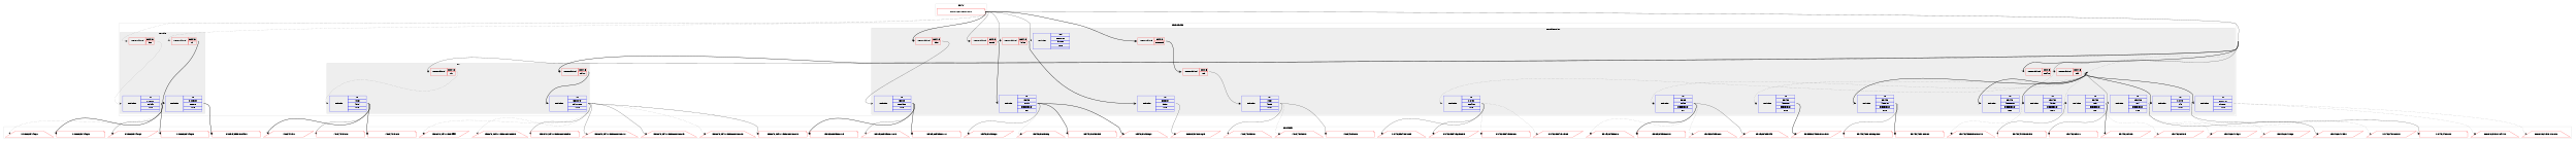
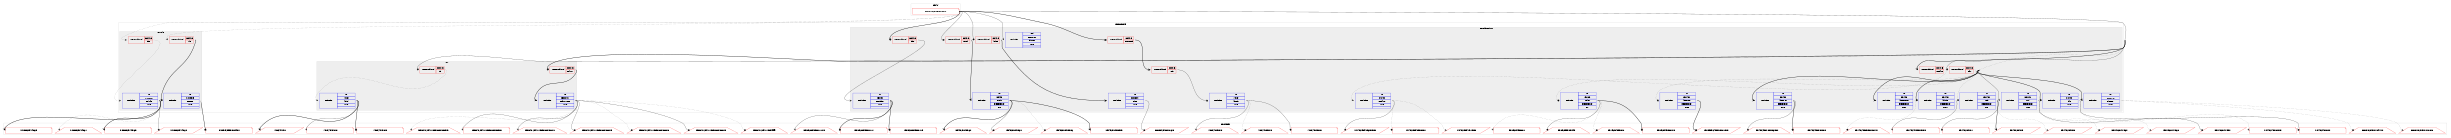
  digraph {
    compound=true
    concentrate=true
    fontname=Helvetica
    fontsize=10
    newrank=true
    rankdir=TB
    ranksep=1.5
    node [color=red fontname=Helvetica fontsize=10 shape=none]
    edge [arrowhead=box headport=w style=solid tailport=e weight=100]
    n1 [label="app-crypt/gnupg-2.1.20-r1" shape=note width=4]
    n2 [color=blue label=<<TABLE BORDER="0" CELLBORDER="1" CELLSPACING="0" CELLPADDING="4" WIDTH="220"><TR><TD ROWSPAN="6" CELLPADDING="30">pack_dep</TD></TR><TR><TD WIDTH="110">no</TD></TR><TR><TD>sys-apps</TD></TR><TR><TD>texinfo</TD></TR><TR><TD>none</TD></TR><TR><TD></TD></TR></TABLE>>]
    n3 [label=<<TABLE BORDER="0" CELLBORDER="1" CELLSPACING="0" CELLPADDING="4"><TR><TD ROWSPAN="3" CELLPADDING="10">use_conditional</TD></TR><TR><TD>positive</TD></TR><TR><TD>doc</TD></TR></TABLE>>]
    n4 [color=blue label=<<TABLE BORDER="0" CELLBORDER="1" CELLSPACING="0" CELLPADDING="4" WIDTH="220"><TR><TD ROWSPAN="6" CELLPADDING="30">pack_dep</TD></TR><TR><TD WIDTH="110">no</TD></TR><TR><TD>sys-devel</TD></TR><TR><TD>gettext</TD></TR><TR><TD>none</TD></TR><TR><TD></TD></TR></TABLE>>]
    n5 [label=<<TABLE BORDER="0" CELLBORDER="1" CELLSPACING="0" CELLPADDING="4"><TR><TD ROWSPAN="3" CELLPADDING="10">use_conditional</TD></TR><TR><TD>positive</TD></TR><TR><TD>nls</TD></TR></TABLE>>]
    n6 [color=blue label=<<TABLE BORDER="0" CELLBORDER="1" CELLSPACING="0" CELLPADDING="4" WIDTH="220"><TR><TD ROWSPAN="6" CELLPADDING="30">pack_dep</TD></TR><TR><TD WIDTH="110">no</TD></TR><TR><TD>app-arch</TD></TR><TR><TD>bzip2</TD></TR><TR><TD>none</TD></TR><TR><TD></TD></TR></TABLE>>]
    n7 [label=<<TABLE BORDER="0" CELLBORDER="1" CELLSPACING="0" CELLPADDING="4"><TR><TD ROWSPAN="3" CELLPADDING="10">use_conditional</TD></TR><TR><TD>positive</TD></TR><TR><TD>bzip2</TD></TR></TABLE>>]
    n8 [color=blue label=<<TABLE BORDER="0" CELLBORDER="1" CELLSPACING="0" CELLPADDING="4" WIDTH="220"><TR><TD ROWSPAN="6" CELLPADDING="30">pack_dep</TD></TR><TR><TD WIDTH="110">no</TD></TR><TR><TD>net-libs</TD></TR><TR><TD>gnutls</TD></TR><TR><TD>greaterequal</TD></TR><TR><TD>3.0</TD></TR></TABLE>>]
    n9 [label=<<TABLE BORDER="0" CELLBORDER="1" CELLSPACING="0" CELLPADDING="4"><TR><TD ROWSPAN="3" CELLPADDING="10">use_conditional</TD></TR><TR><TD>positive</TD></TR><TR><TD>gnutls</TD></TR></TABLE>>]
    n10 [color=blue label=<<TABLE BORDER="0" CELLBORDER="1" CELLSPACING="0" CELLPADDING="4" WIDTH="220"><TR><TD ROWSPAN="6" CELLPADDING="30">pack_dep</TD></TR><TR><TD WIDTH="110">no</TD></TR><TR><TD>net-nds</TD></TR><TR><TD>openldap</TD></TR><TR><TD>none</TD></TR><TR><TD></TD></TR></TABLE>>]
    n11 [label=<<TABLE BORDER="0" CELLBORDER="1" CELLSPACING="0" CELLPADDING="4"><TR><TD ROWSPAN="3" CELLPADDING="10">use_conditional</TD></TR><TR><TD>positive</TD></TR><TR><TD>ldap</TD></TR></TABLE>>]
    n12 [color=blue label=<<TABLE BORDER="0" CELLBORDER="1" CELLSPACING="0" CELLPADDING="4" WIDTH="220"><TR><TD ROWSPAN="6" CELLPADDING="30">pack_dep</TD></TR><TR><TD WIDTH="110">no</TD></TR><TR><TD>sys-libs</TD></TR><TR><TD>readline</TD></TR><TR><TD>none</TD></TR><TR><TD></TD></TR></TABLE>>]
    n13 [label=<<TABLE BORDER="0" CELLBORDER="1" CELLSPACING="0" CELLPADDING="4"><TR><TD ROWSPAN="3" CELLPADDING="10">use_conditional</TD></TR><TR><TD>positive</TD></TR><TR><TD>readline</TD></TR></TABLE>>]
    n14 [color=blue label=<<TABLE BORDER="0" CELLBORDER="1" CELLSPACING="0" CELLPADDING="4" WIDTH="220"><TR><TD ROWSPAN="6" CELLPADDING="30">pack_dep</TD></TR><TR><TD WIDTH="110">no</TD></TR><TR><TD>virtual</TD></TR><TR><TD>libusb</TD></TR><TR><TD>none</TD></TR><TR><TD></TD></TR></TABLE>>]
    n15 [label=<<TABLE BORDER="0" CELLBORDER="1" CELLSPACING="0" CELLPADDING="4"><TR><TD ROWSPAN="3" CELLPADDING="10">use_conditional</TD></TR><TR><TD>positive</TD></TR><TR><TD>usb</TD></TR></TABLE>>]
    n16 [label=<<TABLE BORDER="0" CELLBORDER="1" CELLSPACING="0" CELLPADDING="4"><TR><TD ROWSPAN="3" CELLPADDING="10">use_conditional</TD></TR><TR><TD>positive</TD></TR><TR><TD>smartcard</TD></TR></TABLE>>]
    n17 [color=blue label=<<TABLE BORDER="0" CELLBORDER="1" CELLSPACING="0" CELLPADDING="4" WIDTH="220"><TR><TD ROWSPAN="6" CELLPADDING="30">pack_dep</TD></TR><TR><TD WIDTH="110">no</TD></TR><TR><TD>dev-db</TD></TR><TR><TD>sqlite</TD></TR><TR><TD>greaterequal</TD></TR><TR><TD>3.7</TD></TR></TABLE>>]
    n18 [label=<<TABLE BORDER="0" CELLBORDER="1" CELLSPACING="0" CELLPADDING="4"><TR><TD ROWSPAN="3" CELLPADDING="10">use_conditional</TD></TR><TR><TD>positive</TD></TR><TR><TD>tofu</TD></TR></TABLE>>]
    n19 [color=blue label=<<TABLE BORDER="0" CELLBORDER="1" CELLSPACING="0" CELLPADDING="4" WIDTH="220"><TR><TD ROWSPAN="6" CELLPADDING="30">pack_dep</TD></TR><TR><TD WIDTH="110">no</TD></TR><TR><TD>app-crypt</TD></TR><TR><TD>pinentry</TD></TR><TR><TD>none</TD></TR><TR><TD></TD></TR></TABLE>>]
    n20 [color=blue label=<<TABLE BORDER="0" CELLBORDER="1" CELLSPACING="0" CELLPADDING="4" WIDTH="220"><TR><TD ROWSPAN="6" CELLPADDING="30">pack_dep</TD></TR><TR><TD WIDTH="110">no</TD></TR><TR><TD>dev-libs</TD></TR><TR><TD>libassuan</TD></TR><TR><TD>greaterequal</TD></TR><TR><TD>2.4.3</TD></TR></TABLE>>]
    n21 [color=blue label=<<TABLE BORDER="0" CELLBORDER="1" CELLSPACING="0" CELLPADDING="4" WIDTH="220"><TR><TD ROWSPAN="6" CELLPADDING="30">pack_dep</TD></TR><TR><TD WIDTH="110">no</TD></TR><TR><TD>dev-libs</TD></TR><TR><TD>libgcrypt</TD></TR><TR><TD>greaterequal</TD></TR><TR><TD>1.7.3</TD></TR></TABLE>>]
    n22 [color=blue label=<<TABLE BORDER="0" CELLBORDER="1" CELLSPACING="0" CELLPADDING="4" WIDTH="220"><TR><TD ROWSPAN="6" CELLPADDING="30">pack_dep</TD></TR><TR><TD WIDTH="110">no</TD></TR><TR><TD>dev-libs</TD></TR><TR><TD>libgpg-error</TD></TR><TR><TD>greaterequal</TD></TR><TR><TD>1.24</TD></TR></TABLE>>]
    n23 [color=blue label=<<TABLE BORDER="0" CELLBORDER="1" CELLSPACING="0" CELLPADDING="4" WIDTH="220"><TR><TD ROWSPAN="6" CELLPADDING="30">pack_dep</TD></TR><TR><TD WIDTH="110">no</TD></TR><TR><TD>dev-libs</TD></TR><TR><TD>libksba</TD></TR><TR><TD>greaterequal</TD></TR><TR><TD>1.3.4</TD></TR></TABLE>>]
    n24 [color=blue label=<<TABLE BORDER="0" CELLBORDER="1" CELLSPACING="0" CELLPADDING="4" WIDTH="220"><TR><TD ROWSPAN="6" CELLPADDING="30">pack_dep</TD></TR><TR><TD WIDTH="110">no</TD></TR><TR><TD>dev-libs</TD></TR><TR><TD>npth</TD></TR><TR><TD>greaterequal</TD></TR><TR><TD>1.2</TD></TR></TABLE>>]
    n25 [color=blue label=<<TABLE BORDER="0" CELLBORDER="1" CELLSPACING="0" CELLPADDING="4" WIDTH="220"><TR><TD ROWSPAN="6" CELLPADDING="30">pack_dep</TD></TR><TR><TD WIDTH="110">no</TD></TR><TR><TD>net-misc</TD></TR><TR><TD>curl</TD></TR><TR><TD>greaterequal</TD></TR><TR><TD>7.10</TD></TR></TABLE>>]
    n26 [color=blue label=<<TABLE BORDER="0" CELLBORDER="1" CELLSPACING="0" CELLPADDING="4" WIDTH="220"><TR><TD ROWSPAN="6" CELLPADDING="30">pack_dep</TD></TR><TR><TD WIDTH="110">no</TD></TR><TR><TD>sys-libs</TD></TR><TR><TD>zlib</TD></TR><TR><TD>none</TD></TR><TR><TD></TD></TR></TABLE>>]
    n27 [color=blue label=<<TABLE BORDER="0" CELLBORDER="1" CELLSPACING="0" CELLPADDING="4" WIDTH="220"><TR><TD ROWSPAN="6" CELLPADDING="30">pack_dep</TD></TR><TR><TD WIDTH="110">weak</TD></TR><TR><TD>app-crypt</TD></TR><TR><TD>dirmngr</TD></TR><TR><TD>none</TD></TR><TR><TD></TD></TR></TABLE>>]
    n28 [color=blue label=<<TABLE BORDER="0" CELLBORDER="1" CELLSPACING="0" CELLPADDING="4" WIDTH="220"><TR><TD ROWSPAN="6" CELLPADDING="30">pack_dep</TD></TR><TR><TD WIDTH="110">no</TD></TR><TR><TD>virtual</TD></TR><TR><TD>libintl</TD></TR><TR><TD>none</TD></TR><TR><TD></TD></TR></TABLE>>]
    n29 [label=<<TABLE BORDER="0" CELLBORDER="1" CELLSPACING="0" CELLPADDING="4"><TR><TD ROWSPAN="3" CELLPADDING="10">use_conditional</TD></TR><TR><TD>positive</TD></TR><TR><TD>nls</TD></TR></TABLE>>]
    n30 [color=blue label=<<TABLE BORDER="0" CELLBORDER="1" CELLSPACING="0" CELLPADDING="4" WIDTH="220"><TR><TD ROWSPAN="6" CELLPADDING="30">pack_dep</TD></TR><TR><TD WIDTH="110">no</TD></TR><TR><TD>sec-policy</TD></TR><TR><TD>selinux-gpg</TD></TR><TR><TD>none</TD></TR><TR><TD></TD></TR></TABLE>>]
    n31 [label=<<TABLE BORDER="0" CELLBORDER="1" CELLSPACING="0" CELLPADDING="4"><TR><TD ROWSPAN="3" CELLPADDING="10">use_conditional</TD></TR><TR><TD>positive</TD></TR><TR><TD>selinux</TD></TR></TABLE>>]
    n32 [label="app-arch/bzip2-1.0.6-r8" shape=parallelogram width=4]
    n33 [label="sys-apps/texinfo-6.1" shape=parallelogram width=4]
    n34 [label="sys-apps/texinfo-6.3" shape=note width=4]
    n35 [label="sys-apps/texinfo-6.4" shape=trapezium width=4]
    n36 [label="sys-apps/texinfo-6.5" shape=note width=4]
    n37 [label="sys-devel/gettext-0.19.8.1" shape=note width=4]
    n38 [label="dev-libs/libksba-1.3.5-r1" shape=note width=4]
    n39 [label="net-libs/gnutls-3.5.13" shape=note width=4]
-   n40 [label="net-libs/error-3.5.16" shape=trapezium width=4]
+   n40 [label="net-libs/gnutls-3.5.16" shape=trapezium width=4]
    n41 [label="net-libs/gnutls-3.6.0" shape=parallelogram width=4]
    n42 [label="net-libs/gnutls-3.6.1" shape=trapezium width=4]
    n43 [label="net-nds/openldap-2.4.44" shape=note width=4]
    n44 [label="net-nds/openldap-2.4.44-r1" shape=trapezium width=4]
    n45 [label="net-nds/openldap-2.4.45" shape=note width=4]
    n46 [label="sys-libs/readline-4.3_p5" shape=parallelogram width=4]
    n47 [label="sys-libs/readline-5.2_p14" shape=note width=4]
    n48 [label="sys-libs/readline-6.3_p8-r3" shape=parallelogram width=4]
-   n49 [label="sys-libs/readline-7.0_p3" shape=trapezium width=4]
    n50 [label="virtual/libusb-0-r2" shape=note width=4]
    n51 [label="virtual/libusb-1-r1" shape=trapezium width=4]
    n52 [label="virtual/libusb-1-r2" shape=trapezium width=4]
-   n53 [label="dev-db/sqlite-3.19.3" shape=trapezium width=4]
-   n54 [label="dev-db/sqlite-3.20.0" shape=trapezium width=4]
+   n53 [label="dev-db/gettext-3.19.3" shape=trapezium width=4]
+   n54 [label="dev-db/sqlite-3.20.0" shape=note width=4]
    n55 [label="dev-db/sqlite-3.20.1-r1" shape=note width=4]
    n56 [label="dev-db/sqlite-3.21.0" shape=trapezium width=4]
    n57 [label="app-crypt/pinentry-0.9.7-r1" shape=trapezium width=4]
    n58 [label="app-crypt/pinentry-1.0.0-r2" shape=trapezium width=4]
    n59 [label="dev-gettext/libassuan-2.4.3-r1" shape=parallelogram width=4]
-   n60 [label="dev-libs/libgcrypt-1.5.6-r101" shape=note width=4]
+   n60 [label="dev-libs/libgcrypt-1.5.6-r101" shape=trapezium width=4]
    n61 [label="dev-libs/libgcrypt-1.8.1" shape=note width=4]
    n62 [label="dev-libs/libgpg-error-1.27-r1" shape=trapezium width=4]
    n63 [label="dev-libs/npth-1.3" shape=parallelogram width=4]
    n64 [label="dev-libs/npth-1.4" shape=note width=4]
    n65 [label="dev-libs/npth-1.5" shape=parallelogram width=4]
    n66 [label="net-misc/curl-7.55.1" shape=parallelogram width=4]
    n67 [label="net-misc/curl-7.56.0" shape=parallelogram width=4]
    n68 [label="net-misc/curl-7.56.1" shape=parallelogram width=4]
    n69 [label="sys-libs/zlib-1.2.11" shape=note width=4]
-   n70 [label="sys-libs/zlib-1.2.11-r1" shape=parallelogram width=4]
+   n70 [label="sys-libs/zlib-1.2.11-r1" shape=note width=4]
    n71 [label="virtual/libintl-0" shape=parallelogram width=4]
    n72 [label="virtual/libintl-0-r1" shape=note width=4]
    n73 [label="virtual/libintl-0-r2" shape=note width=4]
-   n74 [label="sec-policy/selinux-gpg-2.20170204-r1" shape=note width=4]
+   n74 [label="sec-policy/selinux-gpg-2.20170204-r1" shape=trapezium width=4]
    n75 [label="sec-policy/selinux-gpg-2.20170204-r2" shape=trapezium width=4]
    n76 [label="sec-policy/selinux-gpg-2.20170204-r3" shape=trapezium width=4]
    n77 [label="sec-policy/selinux-gpg-2.20170204-r4" shape=trapezium width=4]
    n78 [label="sec-policy/selinux-gpg-2.20170805-r2" shape=note width=4]
    n79 [label="sec-policy/selinux-gpg-2.20170805-r3" shape=trapezium width=4]
-   n80 [label="sec-policy/selinux-gpg-9999" shape=parallelogram width=4]
+   n80 [label="sec-policy/selinux-gpg-9999" shape=trapezium width=4]
    subgraph cluster_1 {
      color=gray
      label=<<i>ebuild</i>>
      rank=same
      n1
    }
    subgraph cluster_2 {
      color=gray
      label=<<i>dependencies</i>>
      subgraph cluster_3 {
        color=gray
        fillcolor="#eeeeee"
        label=<<i>compile</i>>
        style=filled
        subgraph sub_4 {
          color=gray
          fillcolor="#eeeeee"
          label=<<i>compile</i>>
          style=filled
          n3
          subgraph sub_5 {
            color=gray
            fillcolor="#eeeeee"
            label=<<i>compile</i>>
            style=filled
            n2
          }
        }
        subgraph sub_6 {
          color=gray
          fillcolor="#eeeeee"
          label=<<i>compile</i>>
          style=filled
          n5
          subgraph sub_7 {
            color=gray
            fillcolor="#eeeeee"
            label=<<i>compile</i>>
            style=filled
            n4
          }
        }
      }
      subgraph cluster_8 {
        color=gray
        fillcolor="#eeeeee"
        label=<<i>compile and run</i>>
        style=filled
        subgraph sub_9 {
          color=gray
          fillcolor="#eeeeee"
          label=<<i>compile and run</i>>
          style=filled
          n7
          subgraph sub_10 {
            color=gray
            fillcolor="#eeeeee"
            label=<<i>compile and run</i>>
            style=filled
            n6
          }
        }
        subgraph sub_11 {
          color=gray
          fillcolor="#eeeeee"
          label=<<i>compile and run</i>>
          style=filled
          n9
          subgraph sub_12 {
            color=gray
            fillcolor="#eeeeee"
            label=<<i>compile and run</i>>
            style=filled
            n8
          }
        }
        subgraph sub_13 {
          color=gray
          fillcolor="#eeeeee"
          label=<<i>compile and run</i>>
          style=filled
          n11
          subgraph sub_14 {
            color=gray
            fillcolor="#eeeeee"
            label=<<i>compile and run</i>>
            style=filled
            n10
          }
        }
        subgraph sub_15 {
          color=gray
          fillcolor="#eeeeee"
          label=<<i>compile and run</i>>
          style=filled
          n13
          subgraph sub_16 {
            color=gray
            fillcolor="#eeeeee"
            label=<<i>compile and run</i>>
            style=filled
            n12
          }
        }
        subgraph sub_17 {
          color=gray
          fillcolor="#eeeeee"
          label=<<i>compile and run</i>>
          style=filled
          n16
          subgraph sub_18 {
            color=gray
            fillcolor="#eeeeee"
            label=<<i>compile and run</i>>
            style=filled
            n15
            subgraph sub_19 {
              color=gray
              fillcolor="#eeeeee"
              label=<<i>compile and run</i>>
              style=filled
              n14
            }
          }
        }
        subgraph sub_20 {
          color=gray
          fillcolor="#eeeeee"
          label=<<i>compile and run</i>>
          style=filled
          n18
          subgraph sub_21 {
            color=gray
            fillcolor="#eeeeee"
            label=<<i>compile and run</i>>
            style=filled
            n17
          }
        }
        subgraph sub_22 {
          color=gray
          fillcolor="#eeeeee"
          label=<<i>compile and run</i>>
          style=filled
          n19
        }
        subgraph sub_23 {
          color=gray
          fillcolor="#eeeeee"
          label=<<i>compile and run</i>>
          style=filled
          n20
        }
        subgraph sub_24 {
          color=gray
          fillcolor="#eeeeee"
          label=<<i>compile and run</i>>
          style=filled
          n21
        }
        subgraph sub_25 {
          color=gray
          fillcolor="#eeeeee"
          label=<<i>compile and run</i>>
          style=filled
          n22
        }
        subgraph sub_26 {
          color=gray
          fillcolor="#eeeeee"
          label=<<i>compile and run</i>>
          style=filled
          n23
        }
        subgraph sub_27 {
          color=gray
          fillcolor="#eeeeee"
          label=<<i>compile and run</i>>
          style=filled
          n24
        }
        subgraph sub_28 {
          color=gray
          fillcolor="#eeeeee"
          label=<<i>compile and run</i>>
          style=filled
          n25
        }
        subgraph sub_29 {
          color=gray
          fillcolor="#eeeeee"
          label=<<i>compile and run</i>>
          style=filled
          n26
        }
        subgraph sub_30 {
          color=gray
          fillcolor="#eeeeee"
          label=<<i>compile and run</i>>
          style=filled
          n27
        }
      }
      subgraph cluster_31 {
        color=gray
        fillcolor="#eeeeee"
        label=<<i>run</i>>
        style=filled
        subgraph sub_32 {
          color=gray
          fillcolor="#eeeeee"
          label=<<i>run</i>>
          style=filled
          n29
          subgraph sub_33 {
            color=gray
            fillcolor="#eeeeee"
            label=<<i>run</i>>
            style=filled
            n28
          }
        }
        subgraph sub_34 {
          color=gray
          fillcolor="#eeeeee"
          label=<<i>run</i>>
          style=filled
          n31
          subgraph sub_35 {
            color=gray
            fillcolor="#eeeeee"
            label=<<i>run</i>>
            style=filled
            n30
          }
        }
      }
    }
    subgraph cluster_36 {
      color=gray
      label=<<i>candidates</i>>
      rank=same
      subgraph sub_37 {
        color=black
        label=<<i>candidates</i>>
        nodesep=1
        rank=same
        n32
      }
      subgraph sub_38 {
        color=black
        label=<<i>candidates</i>>
        nodesep=1
        rank=same
        n33
        n34
        n35
        n36
      }
      subgraph sub_39 {
        color=black
        label=<<i>candidates</i>>
        nodesep=1
        rank=same
        n37
      }
      subgraph sub_40 {
        color=black
        label=<<i>candidates</i>>
        nodesep=1
        rank=same
        n38
      }
      subgraph sub_41 {
        color=black
        label=<<i>candidates</i>>
        nodesep=1
        rank=same
        n39
        n40
        n41
        n42
      }
      subgraph sub_42 {
        color=black
        label=<<i>candidates</i>>
        nodesep=1
        rank=same
        n43
        n44
        n45
      }
      subgraph sub_43 {
        color=black
        label=<<i>candidates</i>>
        nodesep=1
        rank=same
        n46
        n47
        n48
-       n49
      }
      subgraph sub_44 {
        color=black
        label=<<i>candidates</i>>
        nodesep=1
        rank=same
        n50
        n51
        n52
      }
      subgraph sub_45 {
        color=black
        label=<<i>candidates</i>>
        nodesep=1
        rank=same
        n53
        n54
        n55
        n56
      }
      subgraph sub_46 {
        color=black
        label=<<i>candidates</i>>
        nodesep=1
        rank=same
        n57
        n58
      }
      subgraph sub_47 {
        color=black
        label=<<i>candidates</i>>
        nodesep=1
        rank=same
        n59
      }
      subgraph sub_48 {
        color=black
        label=<<i>candidates</i>>
        nodesep=1
        rank=same
        n60
        n61
      }
      subgraph sub_49 {
        color=black
        label=<<i>candidates</i>>
        nodesep=1
        rank=same
        n62
      }
      subgraph sub_50 {
        color=black
        label=<<i>candidates</i>>
        nodesep=1
        rank=same
        n63
        n64
        n65
      }
      subgraph sub_51 {
        color=black
        label=<<i>candidates</i>>
        nodesep=1
        rank=same
        n66
        n67
        n68
      }
      subgraph sub_52 {
        color=black
        label=<<i>candidates</i>>
        nodesep=1
        rank=same
        n69
        n70
      }
      subgraph sub_53 {
        color=black
        label=<<i>candidates</i>>
        nodesep=1
        rank=same
      }
      subgraph sub_54 {
        color=black
        label=<<i>candidates</i>>
        nodesep=1
        rank=same
        n71
        n72
        n73
      }
      subgraph sub_55 {
        color=black
        label=<<i>candidates</i>>
        nodesep=1
        rank=same
        n74
        n75
        n76
        n77
        n78
        n79
        n80
      }
    }
    n1 -> n3 [arrowhead=vee style=dotted weight=20]
    n1 -> n5 [arrowhead=vee style=dotted weight=20]
    n1 -> n7 [weight=20]
    n1 -> n9 [weight=20]
    n1 -> n11 [style=bold weight=20]
    n1 -> n13 [arrowhead=vee style=bold weight=20]
    n1 -> n16 [style=bold weight=20]
    n1 -> n18 [weight=20]
    n1 -> n19 [arrowhead=vee style=bold weight=20]
    n1 -> n20 [style=dotted weight=20]
    n1 -> n21 [arrowhead=vee style=bold weight=20]
    n1 -> n22 [arrowhead=vee style=bold weight=20]
    n1 -> n23 [style=bold weight=20]
    n1 -> n24 [style=dotted weight=20]
    n1 -> n25 [arrowhead=vee weight=20]
    n1 -> n26 [style=bold weight=20]
    n1 -> n27 [arrowhead=vee weight=20]
    n1 -> n29 [weight=20]
    n1 -> n31 [style=bold weight=20]
    n2 -> n33
    n2 -> n34 [arrowhead=vee style=bold]
    n2 -> n35 [arrowhead=vee style=dotted]
    n2 -> n36 [arrowhead=vee style=bold]
    n3 -> n2 [arrowhead=vee style=dotted weight=20]
    n4 -> n37 [style=bold]
    n5 -> n4 [style=bold weight=20]
    n6 -> n32
    n7 -> n6 [arrowhead=vee style=bold weight=20]
    n8 -> n39 [arrowhead=vee style=bold]
    n8 -> n40 [style=dotted]
    n8 -> n41
    n8 -> n42 [arrowhead=vee style=bold]
    n9 -> n8 [arrowhead=vee style=bold weight=20]
    n10 -> n43 [style=bold]
    n10 -> n44 [arrowhead=vee]
    n10 -> n45 [style=bold]
    n11 -> n10 [arrowhead=vee weight=20]
    n12 -> n46 [arrowhead=vee style=dotted]
    n12 -> n47 [style=dotted]
    n12 -> n48
-   n12 -> n49
    n13 -> n12 [arrowhead=vee style=dotted weight=20]
    n14 -> n50
    n14 -> n51 [style=dotted]
    n14 -> n52 [arrowhead=vee]
    n15 -> n14 [weight=20]
    n16 -> n15 [arrowhead=vee style=bold weight=20]
    n17 -> n53
    n17 -> n54 [arrowhead=vee style=dotted]
    n17 -> n55 [style=bold]
    n17 -> n56 [style=dotted]
    n18 -> n17 [style=dotted weight=20]
    n19 -> n57 [style=dotted]
    n19 -> n58 [arrowhead=vee style=dotted]
    n20 -> n59 [style=bold]
    n21 -> n60
    n21 -> n61 [style=bold]
    n22 -> n62 [style=dotted]
    n23 -> n38 [arrowhead=vee]
    n24 -> n63 [arrowhead=vee style=bold]
    n24 -> n64
    n24 -> n65 [arrowhead=vee style=dotted]
    n25 -> n66
    n25 -> n67 [arrowhead=vee style=dotted]
    n25 -> n68 [style=dotted]
    n26 -> n69
    n26 -> n70 [arrowhead=vee style=dotted]
    n28 -> n71 [arrowhead=vee style=bold]
    n28 -> n72 [style=bold]
    n28 -> n73 [arrowhead=vee]
    n29 -> n28 [arrowhead=vee style=dotted weight=20]
    n30 -> n74
    n30 -> n75 [style=dotted]
    n30 -> n76
    n30 -> n77 [arrowhead=vee]
    n30 -> n78 [arrowhead=vee]
    n30 -> n79 [arrowhead=vee style=dotted]
    n30 -> n80 [style=dotted]
    n31 -> n30 [arrowhead=vee style=bold weight=20]
  }
